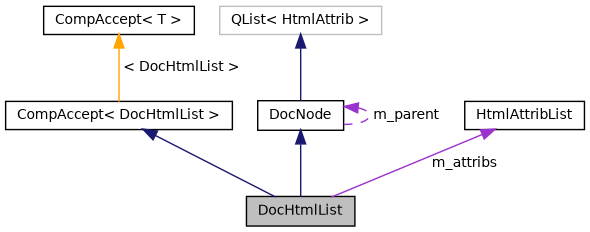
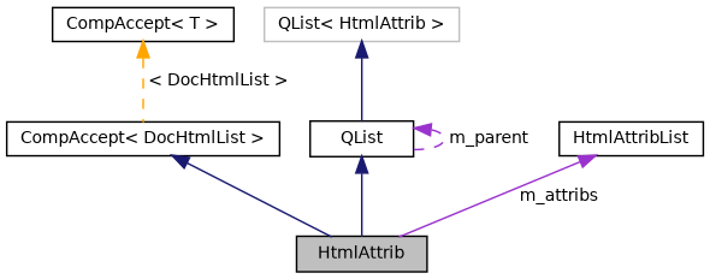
  digraph {
    node [color=black fillcolor=white fontname=Helvetica fontsize=10 shape=record style=filled]
    edge [color=midnightblue dir=back fontname=Helvetica fontsize=10 labelfontname=Helvetica labelfontsize=10 style=solid]
-   n1 [fillcolor=grey75 fontcolor=black height=0.2 label=DocHtmlList width=0.4]
+   n1 [fillcolor=grey75 fontcolor=black height=0.2 label=HtmlAttrib width=0.4]
    n2 [height=0.2 label="CompAccept\< DocHtmlList \>" width=0.4]
    n3 [height=0.2 label="CompAccept\< T \>" width=0.4]
-   n4 [height=0.2 label=DocNode width=0.4]
+   n4 [height=0.2 label=QList width=0.4]
    n5 [height=0.2 label=HtmlAttribList width=0.4]
    n6 [color=grey75 height=0.2 label="QList\< HtmlAttrib \>" width=0.4]
    n2 -> n1
-   n3 -> n2 [color=orange label=" \< DocHtmlList \>"]
+   n3 -> n2 [color=orange label=" \< DocHtmlList \>" style=dashed]
    n4 -> n1
    n4 -> n4 [color=darkorchid3 label=" m_parent" style=dashed]
    n5 -> n1 [color=darkorchid3 label=" m_attribs"]
    n6 -> n4
  }
